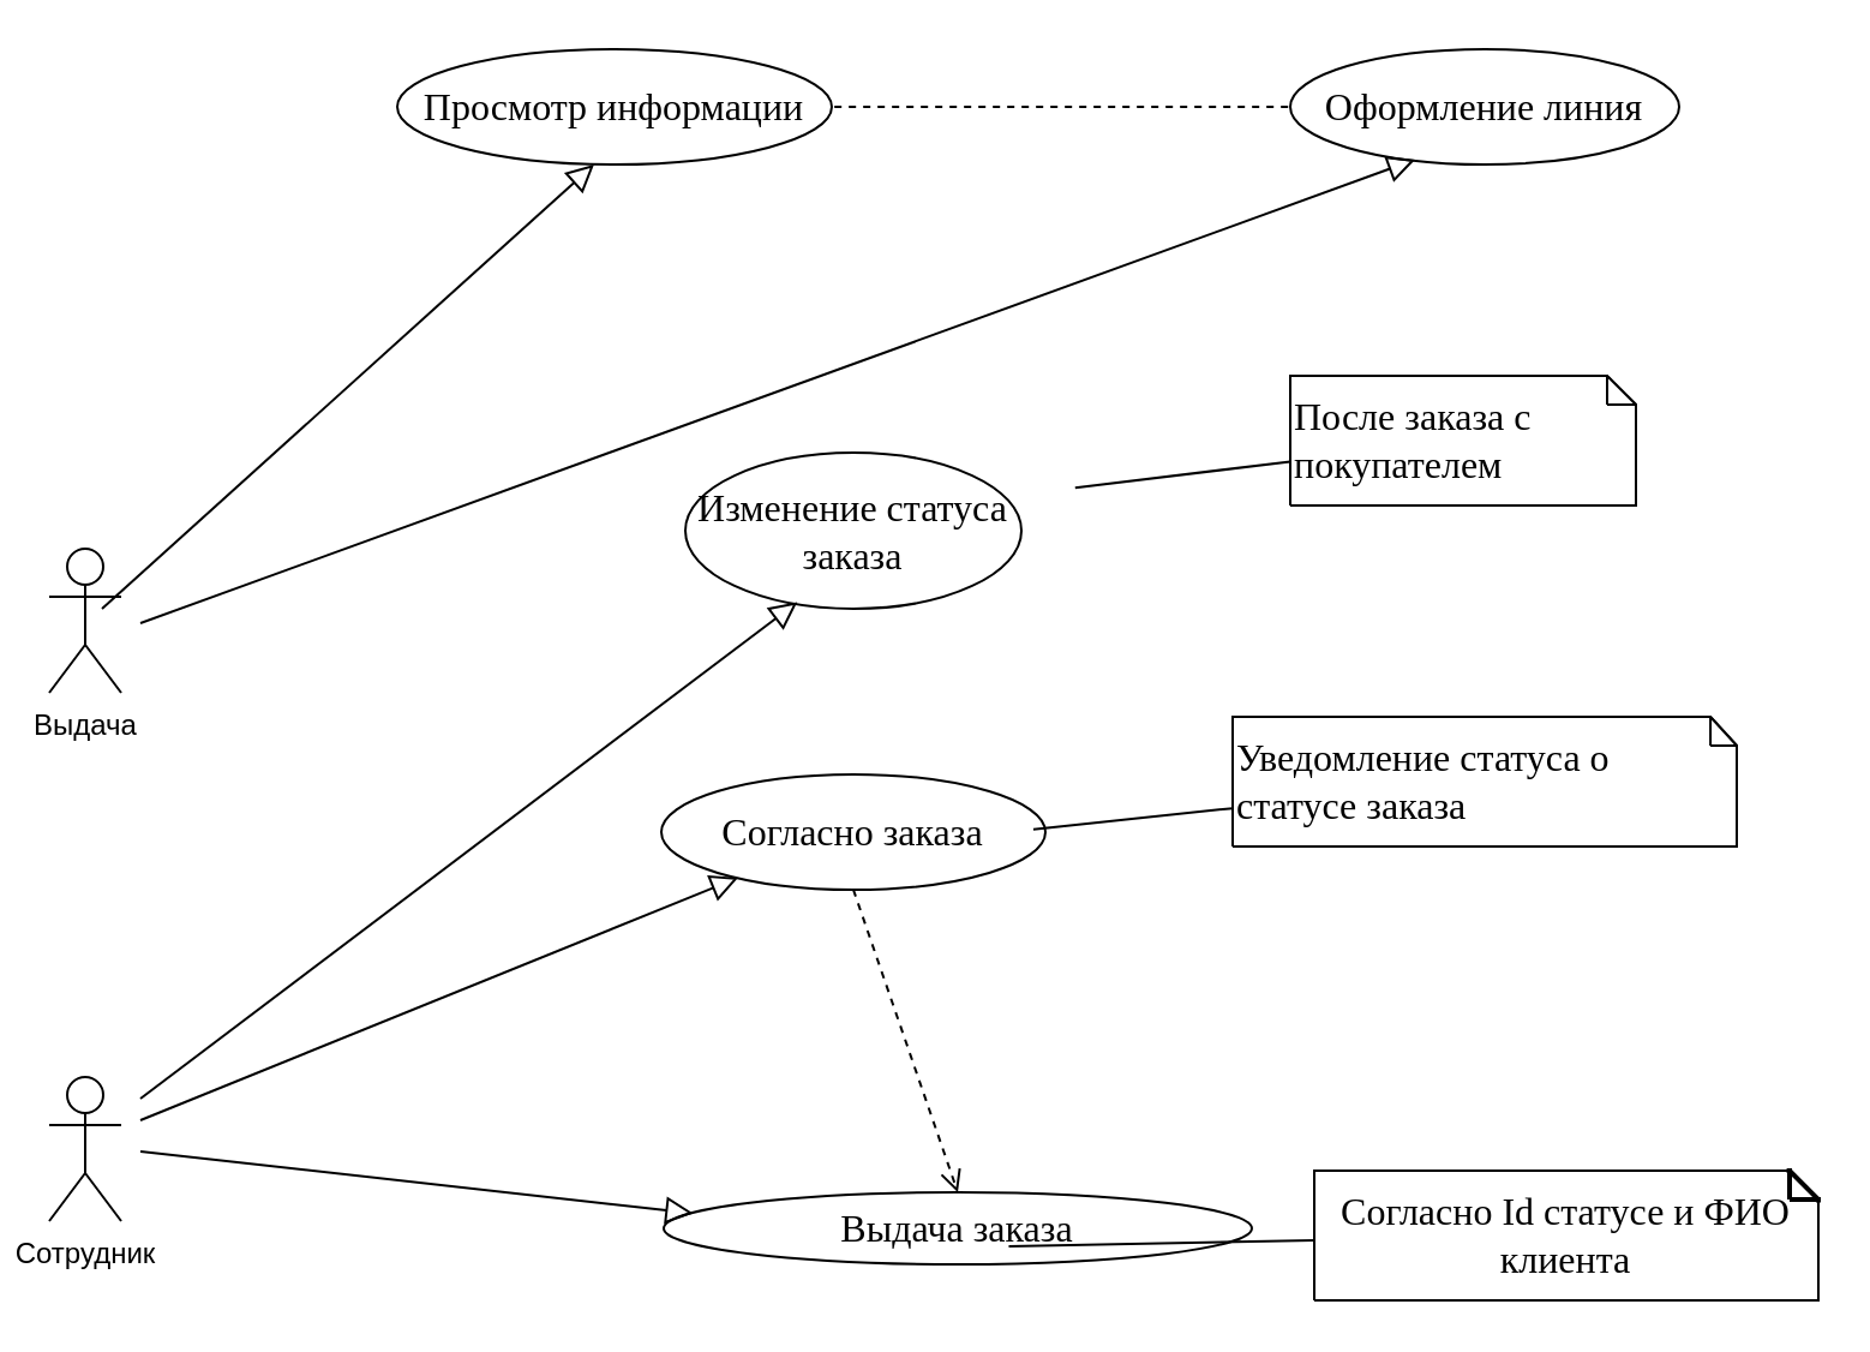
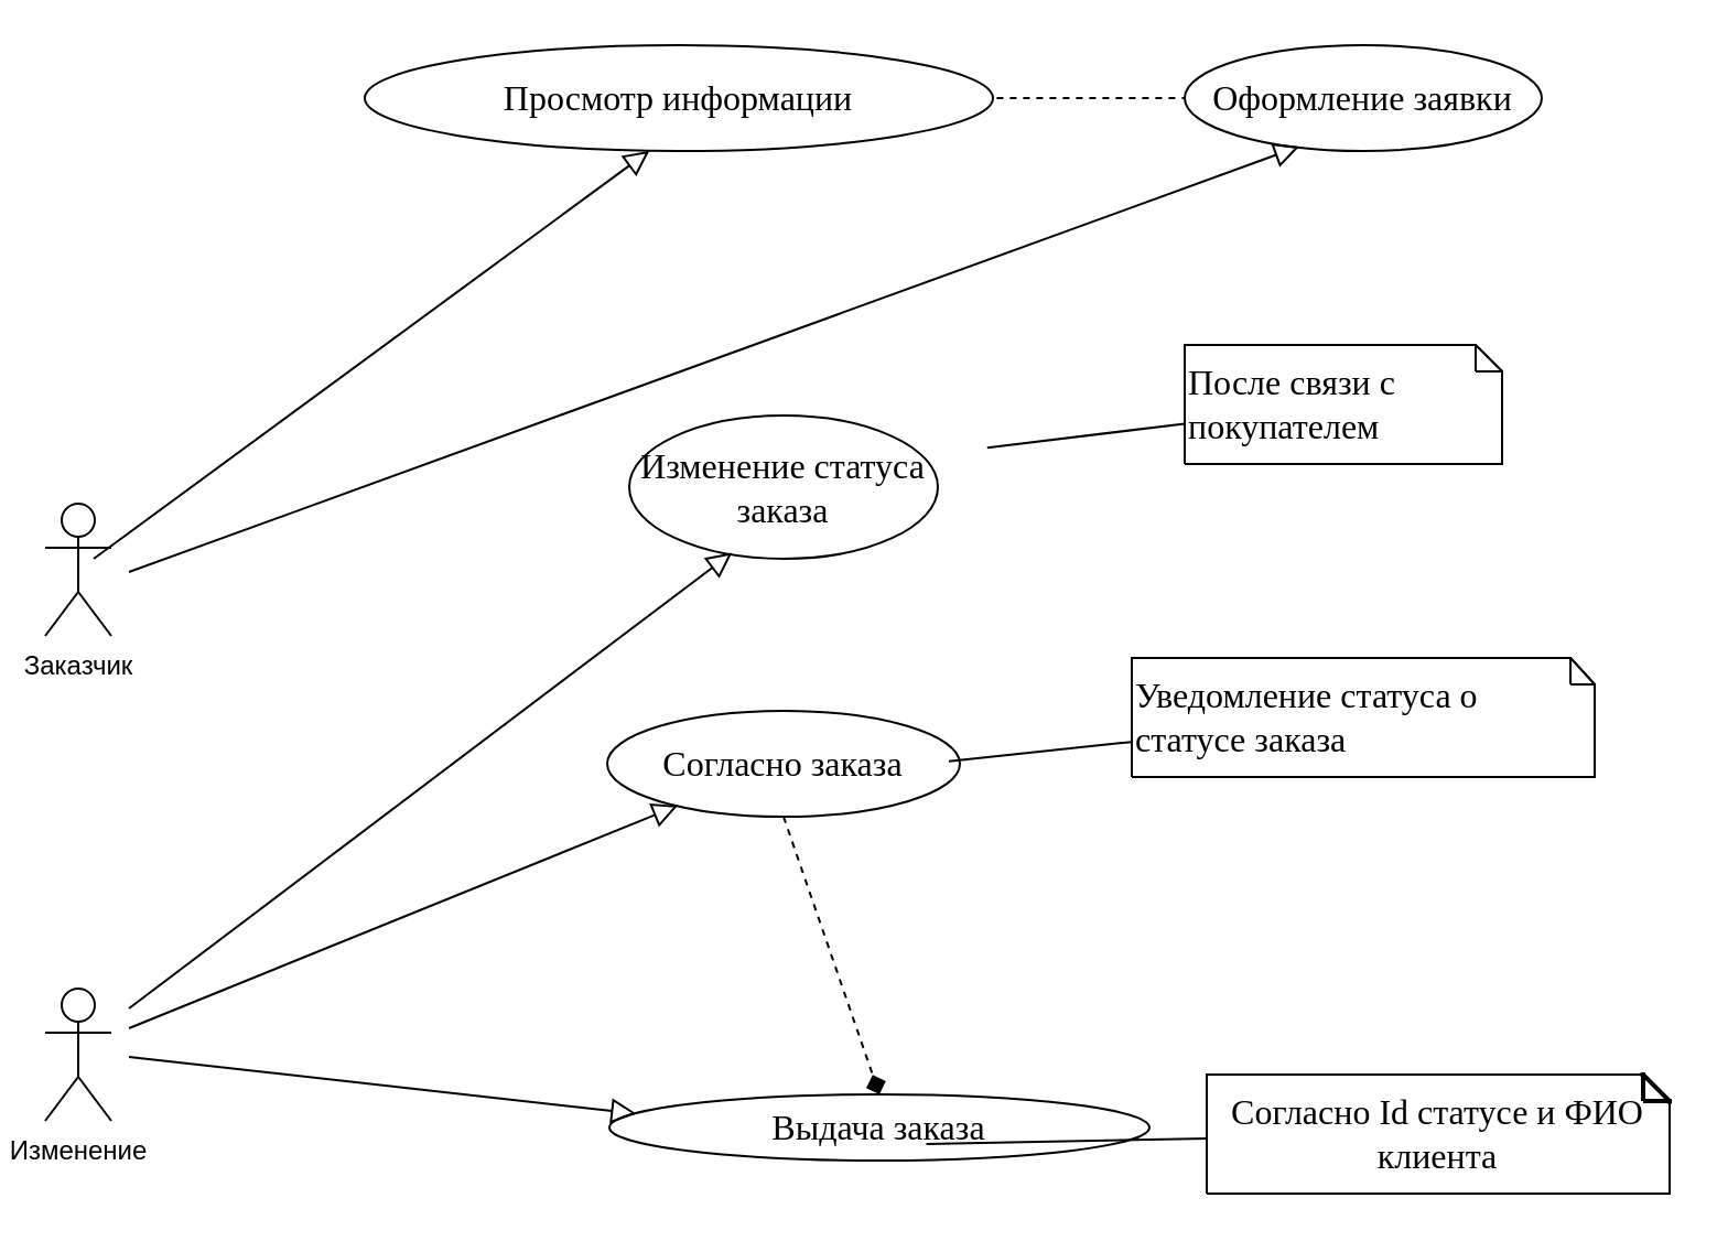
  <mxCell id="0" />
  <mxCell id="1" value="Соединительная линия" parent="0" />
- <mxCell id="2" value="&lt;font style=&quot;font-size:16px;font-family:Calibri;color:#000000;direction:ltr;letter-spacing:0px;line-height:120%;opacity:1&quot;&gt;Оформление линия&lt;br/&gt;&lt;/font&gt;" style="verticalAlign=middle;align=center;vsdxID=2;fillColor=#FFFFFF;gradientColor=none;shape=stencil(vVHLDsIgEPwajiQI6RfU+h8bu22JCGRB2/69kG1iazx58DazM/vIjjBtmiCi0CplCjecbZ8nYc5Ca+snJJsLEqYTph0C4Ujh4XvmEaqzont41gkL96naodXKrGF6YSfQtUi0OXXDVlqPfJNP6usotUhYbJIUMmQb/GGrAxpRljVycDBuc1hKM2LclX8/7H9nFfB+82Cd45T2+mcspcSRmu4F);labelBackgroundColor=none;rounded=0;html=1;whiteSpace=wrap;" parent="1" vertex="1"><mxGeometry x="537" y="20" width="162" height="48" as="geometry" /></mxCell>
+ <mxCell id="2" value="&lt;font style=&quot;font-size:16px;font-family:Calibri;color:#000000;direction:ltr;letter-spacing:0px;line-height:120%;opacity:1&quot;&gt;Оформление заявки&lt;br/&gt;&lt;/font&gt;" style="verticalAlign=middle;align=center;vsdxID=2;fillColor=#FFFFFF;gradientColor=none;shape=stencil(vVHLDsIgEPwajiQI6RfU+h8bu22JCGRB2/69kG1iazx58DazM/vIjjBtmiCi0CplCjecbZ8nYc5Ca+snJJsLEqYTph0C4Ujh4XvmEaqzont41gkL96naodXKrGF6YSfQtUi0OXXDVlqPfJNP6usotUhYbJIUMmQb/GGrAxpRljVycDBuc1hKM2LclX8/7H9nFfB+82Cd45T2+mcspcSRmu4F);labelBackgroundColor=none;rounded=0;html=1;whiteSpace=wrap;" parent="1" vertex="1"><mxGeometry x="537" y="20" width="162" height="48" as="geometry" /></mxCell>
  <mxCell id="3" value="&lt;font style=&quot;font-size: 16px ; font-family: &amp;#34;calibri&amp;#34; ; color: #000000 ; direction: ltr ; letter-spacing: 0px ; line-height: 120% ; opacity: 1&quot;&gt;Изменение статуса заказа&lt;br&gt;&lt;/font&gt;" style="verticalAlign=middle;align=center;vsdxID=5;fillColor=#FFFFFF;gradientColor=none;shape=stencil(vVHLDsIgEPwajiQI6RfU+h8bu22JCGRB2/69kG1iazx58DazM/vIjjBtmiCi0CplCjecbZ8nYc5Ca+snJJsLEqYTph0C4Ujh4XvmEaqzont41gkL96naodXKrGF6YSfQtUi0OXXDVlqPfJNP6usotUhYbJIUMmQb/GGrAxpRljVycDBuc1hKM2LclX8/7H9nFfB+82Cd45T2+mcspcSRmu4F);labelBackgroundColor=none;rounded=0;html=1;whiteSpace=wrap;" parent="1" vertex="1"><mxGeometry x="285" y="188" width="140" height="65" as="geometry" /></mxCell>
  <mxCell id="4" style="vsdxID=8;fillColor=none;gradientColor=none;shape=stencil(dY9JDoAgDEVP0z3SeAKHe5CI0qhAEKfbC+nCIXH3f/va/gJWi1FegxRLDG7UO3XRANYgJVmjA8WkABvAqndBD8GttmPvVSazmt2WNxw8V4o8IsXJthDsW2Ynsv/si0ziPsHpnr1vnFTiV7C5AA==);dashed=1;labelBackgroundColor=#ffffff;rounded=0;html=1;whiteSpace=wrap;" parent="1" vertex="1"><mxGeometry x="329" y="189" width="20" height="-121" as="geometry" /></mxCell>
  <mxCell id="5" value="&lt;font style=&quot;font-size:16px;font-family:Calibri;color:#000000;direction:ltr;letter-spacing:0px;line-height:120%;opacity:1&quot;&gt;Согласно заказа&lt;br/&gt;&lt;/font&gt;" style="verticalAlign=middle;align=center;vsdxID=28;fillColor=#FFFFFF;gradientColor=none;shape=stencil(vVHLDsIgEPwajiQI6RfU+h8bu22JCGRB2/69kG1iazx58DazM/vIjjBtmiCi0CplCjecbZ8nYc5Ca+snJJsLEqYTph0C4Ujh4XvmEaqzont41gkL96naodXKrGF6YSfQtUi0OXXDVlqPfJNP6usotUhYbJIUMmQb/GGrAxpRljVycDBuc1hKM2LclX8/7H9nFfB+82Cd45T2+mcspcSRmu4F);labelBackgroundColor=none;rounded=0;html=1;whiteSpace=wrap;" parent="1" vertex="1"><mxGeometry x="275" y="322" width="160" height="48" as="geometry" /></mxCell>
  <mxCell id="6" value="&lt;font style=&quot;font-size:16px;font-family:Calibri;color:#000000;direction:ltr;letter-spacing:0px;line-height:120%;opacity:1&quot;&gt;Выдача заказа&lt;br/&gt;&lt;/font&gt;" style="verticalAlign=middle;align=center;vsdxID=30;fillColor=#FFFFFF;gradientColor=none;shape=stencil(vVHLDsIgEPwajiQI6RfU+h8bu22JCGRB2/69kG1iazx58DazM/vIjjBtmiCi0CplCjecbZ8nYc5Ca+snJJsLEqYTph0C4Ujh4XvmEaqzont41gkL96naodXKrGF6YSfQtUi0OXXDVlqPfJNP6usotUhYbJIUMmQb/GGrAxpRljVycDBuc1hKM2LclX8/7H9nFfB+82Cd45T2+mcspcSRmu4F);labelBackgroundColor=none;rounded=0;html=1;whiteSpace=wrap;" parent="1" vertex="1"><mxGeometry x="276" y="496" width="245" height="30" as="geometry" /></mxCell>
- <mxCell id="7" value="&lt;font style=&quot;font-size: 16px ; font-family: &amp;#34;calibri&amp;#34; ; direction: ltr ; letter-spacing: 0px ; line-height: 120% ; opacity: 1&quot;&gt;Просмотр информации&lt;br&gt;&lt;/font&gt;" style="verticalAlign=middle;align=center;vsdxID=42;fillColor=#FFFFFF;gradientColor=none;shape=stencil(vVHLDsIgEPwajiQI6RfU+h8bu22JCGRB2/69kG1iazx58DazM/vIjjBtmiCi0CplCjecbZ8nYc5Ca+snJJsLEqYTph0C4Ujh4XvmEaqzont41gkL96naodXKrGF6YSfQtUi0OXXDVlqPfJNP6usotUhYbJIUMmQb/GGrAxpRljVycDBuc1hKM2LclX8/7H9nFfB+82Cd45T2+mcspcSRmu4F);labelBackgroundColor=none;rounded=0;html=1;whiteSpace=wrap;" parent="1" vertex="1"><mxGeometry x="165" y="20" width="181" height="48" as="geometry" /></mxCell>
+ <mxCell id="7" value="&lt;font style=&quot;font-size: 16px ; font-family: &amp;#34;calibri&amp;#34; ; direction: ltr ; letter-spacing: 0px ; line-height: 120% ; opacity: 1&quot;&gt;Просмотр информации&lt;br&gt;&lt;/font&gt;" style="verticalAlign=middle;align=center;vsdxID=42;fillColor=#FFFFFF;gradientColor=none;shape=stencil(vVHLDsIgEPwajiQI6RfU+h8bu22JCGRB2/69kG1iazx58DazM/vIjjBtmiCi0CplCjecbZ8nYc5Ca+snJJsLEqYTph0C4Ujh4XvmEaqzont41gkL96naodXKrGF6YSfQtUi0OXXDVlqPfJNP6usotUhYbJIUMmQb/GGrAxpRljVycDBuc1hKM2LclX8/7H9nFfB+82Cd45T2+mcspcSRmu4F);labelBackgroundColor=none;rounded=0;html=1;whiteSpace=wrap;" parent="1" vertex="1"><mxGeometry x="165" y="20" width="285" height="48" as="geometry" /></mxCell>
  <mxCell id="8" style="vsdxID=26;fillColor=#FFFFFF;gradientColor=none;shape=stencil(nVLLDsIgEPyaPUp4JFTPtf5Hk1IhIjS09fH3QjatSoIxvc2wM5thAEQ96nZQwOk4BX9Rd9NNGsQRODdOq2CmiEA0IOreB3UOfnYd8qFNyoSu/pY2PNBHk4PTJzJGkZ9Qao37kC7DTWLOSaIl+YERWX0Zfuym24RZ3gjepfTGWux0nf/XmJSEVeUEO7nee3HsJRHFHFmGCPKHjEf4CUTzAg==);labelBackgroundColor=none;rounded=0;html=1;whiteSpace=wrap;align=center;" parent="1" vertex="1"><mxGeometry x="537" y="156" width="144" height="54" as="geometry" /></mxCell>
  <mxCell id="9" style="vsdxID=27;fillColor=#ffffff;gradientColor=none;shape=stencil(UzV2Ls5ILEhVNTIoLinKz04tz0wpyVA1dlE1MsrMy0gtyiwBslSNXVWNndPyi1LTi/JL81Ig/IJEkEoQKze/DGRCBUSfAUiHkUElhGdoAOG7QZTmZOYhKYVJkqfYkFomoyrFo1DXkGilZCpEcyeQgQjmtMycHEgsIcujRwtQCBKlxq4A);labelBackgroundColor=none;rounded=0;html=1;whiteSpace=wrap;" parent="8" vertex="1"><mxGeometry x="132" width="12" height="12" as="geometry" /></mxCell>
- <mxCell id="10" value="&lt;p style=&quot;align:left;margin-left:0;margin-right:0;margin-top:0px;margin-bottom:0px;text-indent:0;valign:middle;direction:ltr;&quot;&gt;&lt;font style=&quot;font-size:16px;font-family:Calibri;color:#000000;direction:ltr;letter-spacing:0px;line-height:120%;opacity:1&quot;&gt;После заказа с покупателем&lt;br/&gt;&lt;/font&gt;&lt;/p&gt;" style="text;vsdxID=26;fillColor=none;gradientColor=none;labelBackgroundColor=none;rounded=0;html=1;whiteSpace=wrap;verticalAlign=middle;align=left;strokeColor=none;;html=1;" parent="8" vertex="1"><mxGeometry y="1.03" width="144" height="51.93" as="geometry" /></mxCell>
+ <mxCell id="10" value="&lt;p style=&quot;align:left;margin-left:0;margin-right:0;margin-top:0px;margin-bottom:0px;text-indent:0;valign:middle;direction:ltr;&quot;&gt;&lt;font style=&quot;font-size:16px;font-family:Calibri;color:#000000;direction:ltr;letter-spacing:0px;line-height:120%;opacity:1&quot;&gt;После связи с покупателем&lt;br/&gt;&lt;/font&gt;&lt;/p&gt;" style="text;vsdxID=26;fillColor=none;gradientColor=none;labelBackgroundColor=none;rounded=0;html=1;whiteSpace=wrap;verticalAlign=middle;align=left;strokeColor=none;;html=1;" parent="8" vertex="1"><mxGeometry y="1.03" width="144" height="51.93" as="geometry" /></mxCell>
  <mxCell id="11" style="vsdxID=32;fillColor=#FFFFFF;gradientColor=none;shape=stencil(nVLLDoMwDPuaHleFZAw4M/YfSJS1GqOodK+/X6toD5CYJm52Y0eWU0HlqOtBCYTRO3tSN9N4LWgvEE2vlTM+IEGVoLK1Th2dvfQN86GOyojO9ho33NkH0YHwYJYA8wNLO9N/SV/DVWJEGemSvNjKLJ8YfuyGdcJZ3gA+pbSm67jT9/y/xjKQabKcYEOFTGniyHcyw8UgsxABzC8ZnvgXUPUE);labelBackgroundColor=none;rounded=0;html=1;whiteSpace=wrap;align=center;" parent="1" vertex="1"><mxGeometry x="513" y="298" width="210" height="54" as="geometry" /></mxCell>
  <mxCell id="12" style="vsdxID=33;fillColor=#ffffff;gradientColor=none;shape=stencil(UzV2Ls5ILEhVNTIoLinKz04tz0wpyVA1dlE1MsrMy0gtyiwBslSNXVWNndPyi1LTi/JL81Ig/IJEkEoQKze/DGRCBUSfAUiHkUElhGdoAOG7QZTmZOYhKYVJkqfYkFomoyrFo1DXkGilZCpEcyeQgQjmtMycHEgsIcujRwtQCBKlxq4A);labelBackgroundColor=none;rounded=0;html=1;whiteSpace=wrap;" parent="11" vertex="1"><mxGeometry x="199.043" width="10.957" height="12" as="geometry" /></mxCell>
  <mxCell id="13" value="&lt;p style=&quot;align:left;margin-left:0;margin-right:0;margin-top:0px;margin-bottom:0px;text-indent:0;valign:middle;direction:ltr;&quot;&gt;&lt;font style=&quot;font-size:16px;font-family:Calibri;color:#000000;direction:ltr;letter-spacing:0px;line-height:120%;opacity:1&quot;&gt;Уведомление статуса о статусе заказа&lt;br/&gt;&lt;/font&gt;&lt;/p&gt;" style="text;vsdxID=32;fillColor=none;gradientColor=none;labelBackgroundColor=none;rounded=0;html=1;whiteSpace=wrap;verticalAlign=middle;align=left;strokeColor=none;;html=1;" parent="11" vertex="1"><mxGeometry y="1.03" width="210" height="51.93" as="geometry" /></mxCell>
  <mxCell id="14" style="vsdxID=34;fillColor=#ffffff;gradientColor=none;shape=stencil(nVLLDsIgEPwajhJcamvPtf5Hk1IhIjSU+vh7IRsfJcGY3mbYmc1kFsKbSXajIMAm7+xZ3FTvJeEHAqCMFE75gAhvCW8G68TJ2dn0yMcuKiO62GvccEcfiw5gD2RbhvyIUq3Ml/Q1XCUGoJHm5HVBoV4Yfuxm64RJ3gA+pQxKa+z0Pf+vsR2nVZFPsCkZLZeGPYUqmyPJEEB6yPCEn4C3Tw==);strokeColor=#000000;strokeWidth=1;labelBackgroundColor=none;rounded=0;html=1;whiteSpace=wrap;" parent="1" vertex="1"><mxGeometry x="547" y="487" width="210" height="54" as="geometry" /></mxCell>
  <mxCell id="15" style="vsdxID=35;fillColor=#ffffff;gradientColor=none;shape=stencil(UzV2Ls5ILEhVNTIoLinKz04tz0wpyVA1dlE1MsrMy0gtyiwBslSNXVWNndPyi1LTi/JL81Ig/IJEkEoQKze/DGRCBUSfAUiHkUElhGdoAOG7QZTmZOYhKYVJkqfYkFomoyrFo1DXkGilZCpEcyeQgQjmtMycHEgsIcujRwtQCBKlxq4A);strokeColor=#000000;strokeWidth=2;labelBackgroundColor=none;rounded=0;html=1;whiteSpace=wrap;" parent="14" vertex="1"><mxGeometry x="198" width="12" height="12" as="geometry" /></mxCell>
  <mxCell id="16" value="&lt;p style=&quot;align:center;margin-left:0;margin-right:0;margin-top:0px;margin-bottom:0px;text-indent:0;valign:middle;direction:ltr;&quot;&gt;&lt;font style=&quot;font-size:16px;font-family:Calibri;color:#000000;direction:ltr;letter-spacing:0px;line-height:120%;opacity:1&quot;&gt;Согласно &lt;/font&gt;&lt;font style=&quot;font-size:16px;font-family:Themed;color:#000000;direction:ltr;letter-spacing:0px;line-height:120%;opacity:1&quot;&gt;Id&lt;/font&gt;&lt;font style=&quot;font-size:16px;font-family:Themed;color:#000000;direction:ltr;letter-spacing:0px;line-height:120%;opacity:1&quot;&gt; статусе и ФИО клиента&lt;br/&gt;&lt;/font&gt;&lt;/p&gt;" style="text;vsdxID=34;fillColor=none;gradientColor=none;strokeColor=none;strokeWidth=2;labelBackgroundColor=none;rounded=0;html=1;whiteSpace=wrap;verticalAlign=middle;align=center;;html=1;" parent="14" vertex="1"><mxGeometry y="1.03" width="210" height="51.93" as="geometry" /></mxCell>
  <mxCell id="17" style="vsdxID=4;edgeStyle=none;startArrow=none;endFill=0;endArrow=block;startSize=9;endSize=9;spacingTop=0;spacingBottom=0;spacingLeft=0;spacingRight=0;verticalAlign=middle;html=1;labelBackgroundColor=#ffffff;rounded=0;exitX=1;exitY=0.31;exitDx=0;exitDy=0;exitPerimeter=0;entryX=0.321;entryY=0.958;entryDx=0;entryDy=0;entryPerimeter=0;" parent="1" target="2" edge="1"><mxGeometry relative="1" as="geometry"><mxPoint y="-1" as="offset" /><Array as="points" /><mxPoint x="58" y="259" as="sourcePoint" /></mxGeometry></mxCell>
  <mxCell id="18" style="vsdxID=13;edgeStyle=none;startArrow=none;endFill=0;endArrow=block;startSize=9;endSize=9;spacingTop=0;spacingBottom=0;spacingLeft=0;spacingRight=0;verticalAlign=middle;html=1;labelBackgroundColor=#ffffff;rounded=0;exitX=1;exitY=0.31;exitDx=0;exitDy=0;exitPerimeter=0;entryX=0.333;entryY=0.958;entryDx=0;entryDy=0;entryPerimeter=0;" parent="1" target="3" edge="1"><mxGeometry relative="1" as="geometry"><mxPoint y="-1" as="offset" /><Array as="points" /><mxPoint x="58" y="457" as="sourcePoint" /></mxGeometry></mxCell>
  <mxCell id="19" style="vsdxID=44;edgeStyle=none;dashed=1;startArrow=none;endArrow=none;startSize=2;endSize=7;spacingTop=0;spacingBottom=0;spacingLeft=0;spacingRight=0;verticalAlign=middle;html=1;labelBackgroundColor=#ffffff;rounded=0;exitX=1.006;exitY=0.5;exitDx=0;exitDy=0;exitPerimeter=0;entryX=0;entryY=0.5;entryDx=0;entryDy=0;entryPerimeter=0;" parent="1" source="7" target="2" edge="1"><mxGeometry relative="1" as="geometry"><mxPoint x="-1" as="offset" /><Array as="points" /></mxGeometry></mxCell>
  <mxCell id="20" style="vsdxID=43;edgeStyle=none;startArrow=none;endFill=0;endArrow=block;startSize=9;endSize=9;spacingTop=0;spacingBottom=0;spacingLeft=0;spacingRight=0;verticalAlign=middle;html=1;labelBackgroundColor=#ffffff;rounded=0;exitX=0.667;exitY=0.25;exitDx=0;exitDy=0;exitPerimeter=0;entryX=0.453;entryY=1;entryDx=0;entryDy=0;entryPerimeter=0;" parent="1" target="7" edge="1"><mxGeometry relative="1" as="geometry"><mxPoint y="-1" as="offset" /><Array as="points" /><mxPoint x="42" y="253" as="sourcePoint" /></mxGeometry></mxCell>
- <mxCell id="21" style="vsdxID=37;edgeStyle=none;dashed=1;startArrow=none;endArrow=open;startSize=2;endSize=7;spacingTop=0;spacingBottom=0;spacingLeft=0;spacingRight=0;verticalAlign=middle;html=1;labelBackgroundColor=#ffffff;rounded=0;exitX=0.5;exitY=1;exitDx=0;exitDy=0;exitPerimeter=0;entryX=0.5;entryY=0;entryDx=0;entryDy=0;entryPerimeter=0;" parent="1" source="5" target="6" edge="1"><mxGeometry relative="1" as="geometry"><mxPoint x="9" as="offset" /><Array as="points" /></mxGeometry></mxCell>
+ <mxCell id="21" style="vsdxID=37;edgeStyle=none;dashed=1;startArrow=none;endArrow=diamond;startSize=2;endSize=7;spacingTop=0;spacingBottom=0;spacingLeft=0;spacingRight=0;verticalAlign=middle;html=1;labelBackgroundColor=#ffffff;rounded=0;exitX=0.5;exitY=1;exitDx=0;exitDy=0;exitPerimeter=0;entryX=0.5;entryY=0;entryDx=0;entryDy=0;entryPerimeter=0;" parent="1" source="5" target="6" edge="1"><mxGeometry relative="1" as="geometry"><mxPoint x="9" as="offset" /><Array as="points" /></mxGeometry></mxCell>
  <mxCell id="22" style="vsdxID=31;edgeStyle=none;startArrow=none;endFill=0;endArrow=block;startSize=9;endSize=9;spacingTop=0;spacingBottom=0;spacingLeft=0;spacingRight=0;verticalAlign=middle;html=1;labelBackgroundColor=#ffffff;rounded=0;exitX=1;exitY=0.53;exitDx=0;exitDy=0;exitPerimeter=0;entryX=0.05;entryY=0.292;entryDx=0;entryDy=0;entryPerimeter=0;" parent="1" target="6" edge="1"><mxGeometry relative="1" as="geometry"><mxPoint as="offset" /><Array as="points" /><mxPoint x="58" y="479" as="sourcePoint" /></mxGeometry></mxCell>
  <mxCell id="23" style="vsdxID=29;edgeStyle=none;startArrow=none;endFill=0;endArrow=block;startSize=9;endSize=9;spacingTop=0;spacingBottom=0;spacingLeft=0;spacingRight=0;verticalAlign=middle;html=1;labelBackgroundColor=#ffffff;rounded=0;exitX=1;exitY=0.4;exitDx=0;exitDy=0;exitPerimeter=0;entryX=0.2;entryY=0.896;entryDx=0;entryDy=0;entryPerimeter=0;" parent="1" target="5" edge="1"><mxGeometry relative="1" as="geometry"><mxPoint y="-1" as="offset" /><Array as="points" /><mxPoint x="58" y="466" as="sourcePoint" /></mxGeometry></mxCell>
- <mxCell id="24" value="Выдача" style="shape=umlActor;verticalLabelPosition=bottom;labelBackgroundColor=#ffffff;verticalAlign=top;html=1;outlineConnect=0;strokeWidth=1;align=center;" parent="1" vertex="1"><mxGeometry x="20" y="228" width="30" height="60" as="geometry" /></mxCell>
- <mxCell id="25" value="Сотрудник" style="shape=umlActor;verticalLabelPosition=bottom;labelBackgroundColor=#ffffff;verticalAlign=top;html=1;outlineConnect=0;strokeWidth=1;align=center;" parent="1" vertex="1"><mxGeometry x="20" y="448" width="30" height="60" as="geometry" /></mxCell>
+ <mxCell id="24" value="Заказчик" style="shape=umlActor;verticalLabelPosition=bottom;labelBackgroundColor=#ffffff;verticalAlign=top;html=1;outlineConnect=0;strokeWidth=1;align=center;" parent="1" vertex="1"><mxGeometry x="20" y="228" width="30" height="60" as="geometry" /></mxCell>
+ <mxCell id="25" value="Изменение" style="shape=umlActor;verticalLabelPosition=bottom;labelBackgroundColor=#ffffff;verticalAlign=top;html=1;outlineConnect=0;strokeWidth=1;align=center;" parent="1" vertex="1"><mxGeometry x="20" y="448" width="30" height="60" as="geometry" /></mxCell>
  <mxCell id="26" value="Контейнер" parent="0" />
